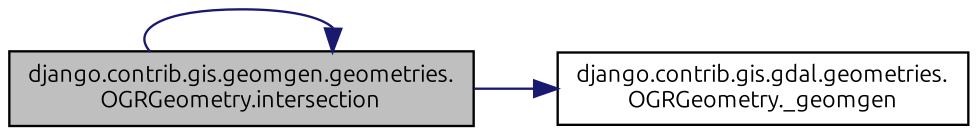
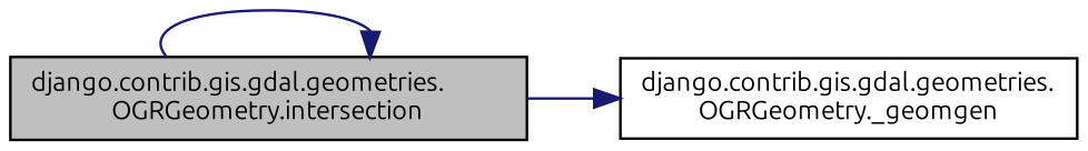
  digraph {
    rankdir=LR
    fontname=Ubuntu
    node [color=black fontname=Ubuntu fontsize=10 shape=record style=filled]
    edge [color=midnightblue fontname=Ubuntu fontsize=10 labelfontname=Helvetica labelfontsize=10 style=solid]
-   n1 [fillcolor=grey75 fontcolor=black height=0.2 label="django.contrib.gis.geomgen.geometries.\lOGRGeometry.intersection" width=0.4]
+   n1 [fillcolor=grey75 fontcolor=black height=0.2 label="django.contrib.gis.gdal.geometries.\lOGRGeometry.intersection" width=0.4]
    n2 [fillcolor=white height=0.2 label="django.contrib.gis.gdal.geometries.\lOGRGeometry._geomgen" width=0.4]
    n1 -> n1
    n1 -> n2
  }
